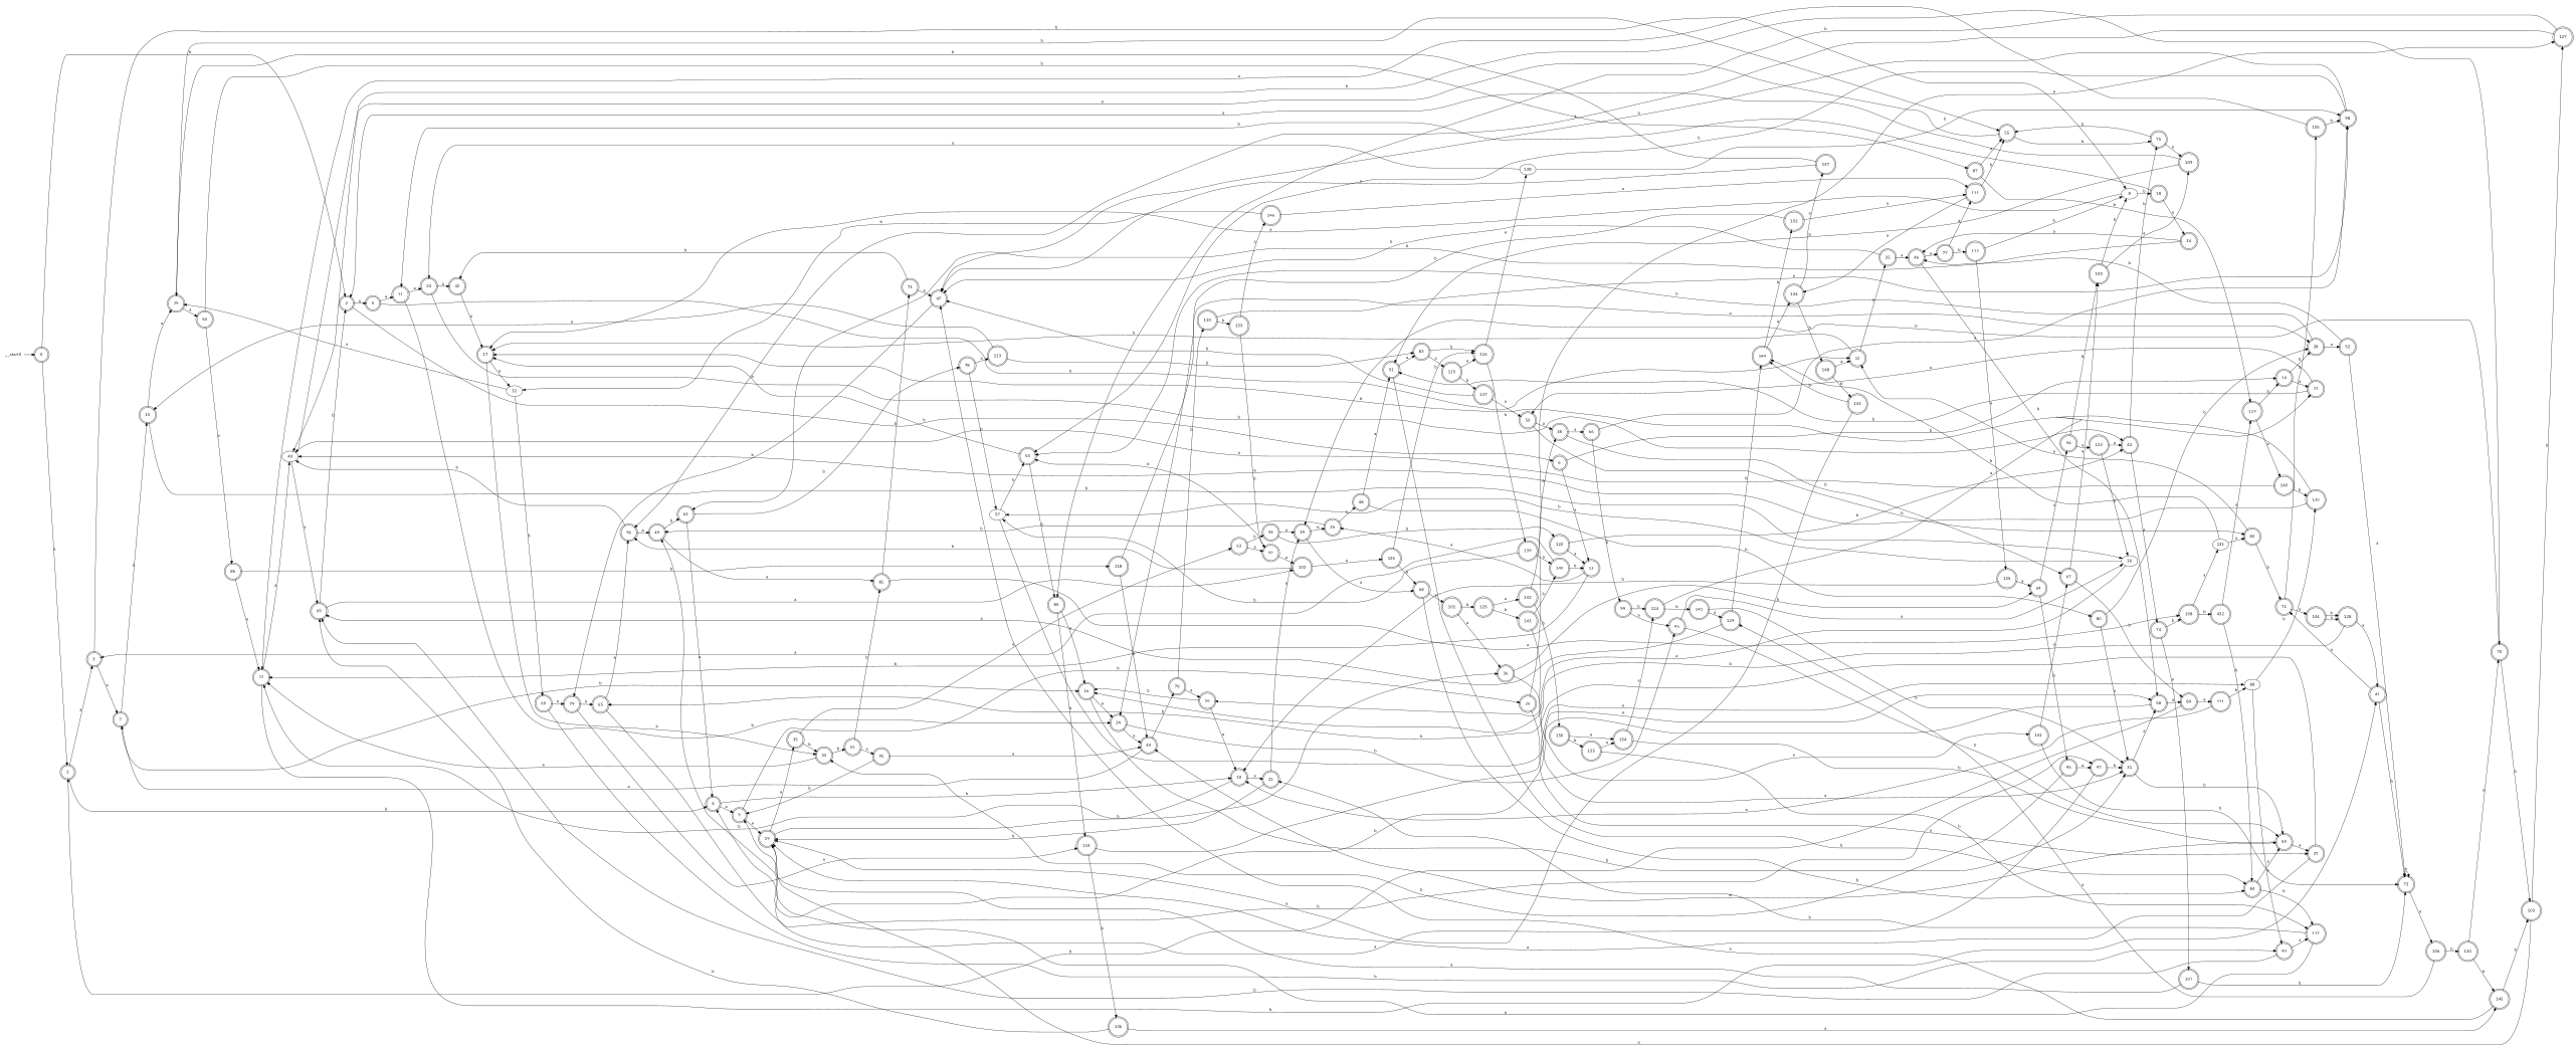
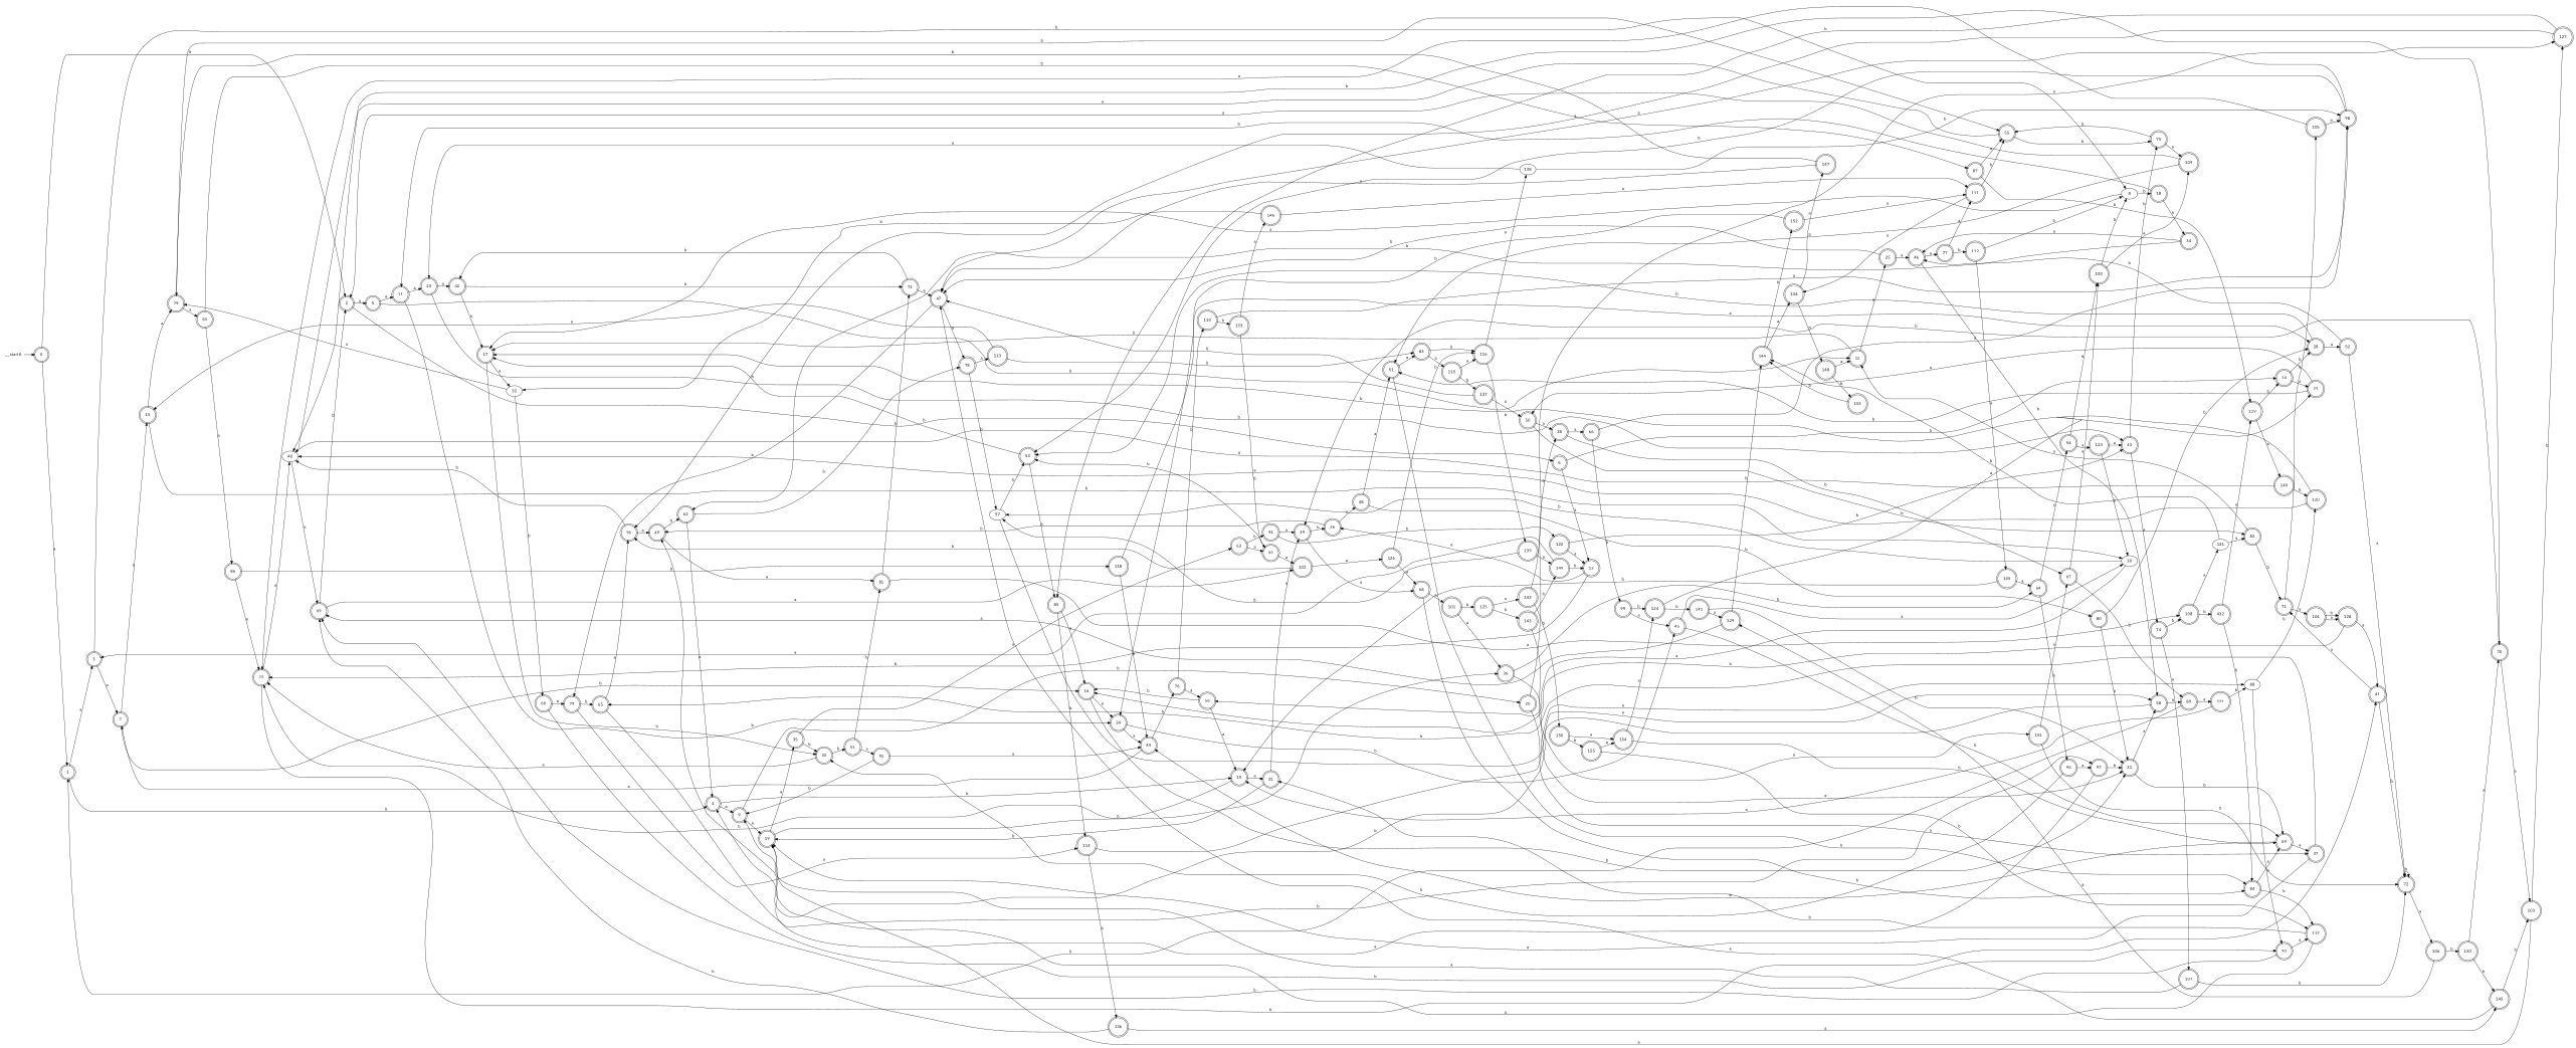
  digraph {
    fontname="IBM Plex Sans"
    rankdir=LR
    node [fontname="IBM Plex Sans" shape=doublecircle]
    edge [fontname="IBM Plex Sans"]
    __start0 [shape=none]
    0
    1
    2
    3
    4
    5
    6
    7
    8 [shape=""]
    9
    10
    11
    12
    13
    14
    15
    16
    17
    18
    19
    20
    21
    22
    23
    24
    25
    26
    27
    28
    29
    30 [shape=""]
    31
    32 [shape=""]
    33
    34
    35
    36
    37
    38
    39
    40 [shape=""]
    41
    42
    43
    44
    45
    46
    47
    48
    49
    50
    51
    52
    53
    54
    55
    56
    57 [shape=""]
    58
    59
    60
    61
    62
    63
    64
    65
    66
    67
    68
    69
    70
    71
    72
    73
    74
    75
    76
    77
    78
    79
    80
    81
    82
    83
    84
    85
    86
    87
    88 [shape=""]
    89
    90
    91
    92
    93
    94
    95
    96
    97
    98
    99
    100
    101
    102
    103
    104
    105
    106
    107
    108
    109
    110
    111
    112
    113
    114
    115
    116
    117
    118
    119
    120
    121
    122
    123
    124
    125
    126
    127
    128
    129
    130
    131 [shape=""]
    n134 [label=432]
    133
    134
    135
    136
    137
    138 [shape=""]
    139
    140
    141
    142
    143
    144
    145
    146
    147
    148
    149
    150
    151
    152
    153
    154
    155
    __start0 -> 0
    0 -> 1 [label=a]
    0 -> 2 [label=b]
    1 -> 3 [label=a]
    1 -> 4 [label=b]
    2 -> 5 [label=a]
    2 -> 6 [label=b]
    3 -> 7 [label=a]
    3 -> 8 [label=b]
    4 -> 9 [label=a]
    4 -> 10 [label=b]
    5 -> 11 [label=a]
    5 -> 12 [label=b]
    6 -> 13 [label=a]
    6 -> 14 [label=b]
    7 -> 15 [label=a]
    7 -> 16 [label=b]
    8 -> 17 [label=a]
    8 -> 18 [label=b]
    9 -> 19 [label=a]
    9 -> 20 [label=b]
    10 -> 21 [label=a]
    10 -> 22 [label=b]
    11 -> 23 [label=a]
    11 -> 24 [label=b]
    12 -> 17 [label=b]
    12 -> 25 [label=a]
    13 -> 22 [label=b]
    13 -> 26 [label=a]
    14 -> 27 [label=a]
    14 -> 28 [label=b]
    15 -> 29 [label=a]
    15 -> 30 [label=b]
    16 -> 24 [label=a]
    16 -> 31 [label=b]
    17 -> 32 [label=a]
    17 -> 33 [label=b]
    18 -> 11 [label=b]
    18 -> 34 [label=a]
    19 -> 35 [label=a]
    19 -> 36 [label=b]
    20 -> 37 [label=a]
    20 -> 38 [label=b]
    21 -> 19 [label=b]
    21 -> 39 [label=a]
    22 -> 40 [label=a]
    22 -> 41 [label=b]
    23 -> 42 [label=a]
    23 -> 43 [label=b]
    24 -> 44 [label=a]
    24 -> 45 [label=b]
    25 -> 46 [label=a]
    25 -> 47 [label=b]
    26 -> 48 [label=a]
    26 -> 49 [label=b]
    27 -> 50 [label=a]
    27 -> 51 [label=b]
    28 -> 52 [label=a]
    28 -> 53 [label=b]
    29 -> 54 [label=a]
    29 -> 55 [label=b]
    30 -> 56 [label=a]
    30 -> 57 [label=b]
    31 -> 58 [label=a]
    31 -> 59 [label=b]
    32 -> 29 [label=a]
    32 -> 60 [label=b]
    33 -> 22 [label=a]
    33 -> 61 [label=b]
    34 -> 46 [label=a]
    34 -> 62 [label=b]
    35 -> 33 [label=b]
    35 -> 63 [label=a]
    36 -> 31 [label=a]
    36 -> 64 [label=b]
    37 -> 19 [label=a]
    37 -> 65 [label=b]
    38 -> 66 [label=a]
    38 -> 67 [label=b]
    39 -> 26 [label=b]
    39 -> 68 [label=a]
    40 -> 69 [label=a]
    40 -> 70 [label=b]
    41 -> 71 [label=a]
    41 -> 72 [label=b]
    42 -> 17 [label=a]
+   42 -> 73 [label=b]
    43 -> 74 [label=a]
    43 -> 75 [label=b]
    44 -> 7 [label=a]
    44 -> 76 [label=b]
    45 -> 30 [label=a]
    45 -> 59 [label=b]
    46 -> 58 [label=b]
    46 -> 77 [label=a]
+   47 -> 78 [label=a]
    47 -> 79 [label=b]
    48 -> 51 [label=a]
    48 -> 80 [label=b]
    49 -> 62 [label=b]
    49 -> 81 [label=a]
    50 -> 38 [label=a]
    50 -> 82 [label=b]
    51 -> 83 [label=a]
    51 -> 84 [label=b]
    52 -> 46 [label=b]
    52 -> 72 [label=a]
    53 -> 17 [label=b]
    53 -> 85 [label=a]
    54 -> 86 [label=a]
    54 -> 87 [label=b]
    55 -> 40 [label=a]
    55 -> 75 [label=b]
    56 -> 10 [label=a]
    56 -> 16 [label=b]
    57 -> 53 [label=b]
    57 -> 88 [label=a]
    58 -> 49 [label=b]
    58 -> 89 [label=a]
    59 -> 37 [label=a]
    59 -> 44 [label=b]
    60 -> 79 [label=a]
    60 -> 90 [label=b]
    61 -> 81 [label=b]
    61 -> 91 [label=a]
    62 -> 4 [label=a]
    62 -> 78 [label=b]
    63 -> 92 [label=a]
    63 -> 93 [label=b]
    64 -> 94 [label=a]
    64 -> 95 [label=b]
    65 -> 96 [label=a]
    65 -> 97 [label=b]
    66 -> 98 [label=a]
    66 -> 99 [label=b]
    67 -> 89 [label=b]
    67 -> 100 [label=a]
    68 -> 84 [label=b]
    68 -> 101 [label=a]
    69 -> 2 [label=b]
    69 -> 102 [label=a]
    70 -> 39 [label=b]
    70 -> 103 [label=a]
    71 -> 104 [label=a]
    71 -> 105 [label=b]
    72 -> 72 [label=b]
    72 -> 106 [label=a]
    73 -> 42 [label=b]
    73 -> 47 [label=a]
    74 -> 107 [label=a]
    74 -> 108 [label=b]
    75 -> 55 [label=b]
    75 -> 109 [label=a]
    76 -> 56 [label=a]
    76 -> 110 [label=b]
    77 -> 111 [label=a]
    77 -> 112 [label=b]
    78 -> 57 [label=b]
    78 -> 113 [label=a]
    79 -> 65 [label=b]
    79 -> 114 [label=a]
    80 -> 28 [label=b]
    80 -> 31 [label=a]
    81 -> 73 [label=b]
    81 -> 108 [label=a]
    82 -> 12 [label=a]
    82 -> 71 [label=b]
    83 -> 115 [label=a]
    83 -> 116 [label=b]
    84 -> 59 [label=a]
    84 -> 117 [label=b]
    85 -> 16 [label=a]
    85 -> 114 [label=b]
    86 -> 22 [label=a]
    86 -> 118 [label=b]
    87 -> 55 [label=a]
    87 -> 119 [label=b]
    88 -> 90 [label=a]
    88 -> 120 [label=b]
    89 -> 1 [label=b]
    89 -> 121 [label=a]
    90 -> 69 [label=b]
    90 -> 117 [label=a]
    91 -> 9 [label=b]
    91 -> 44 [label=a]
    92 -> 53 [label=b]
    92 -> 102 [label=a]
    93 -> 39 [label=a]
    93 -> 122 [label=b]
    94 -> 100 [label=b]
    94 -> 123 [label=a]
    95 -> 33 [label=b]
    95 -> 97 [label=a]
    96 -> 40 [label=b]
    96 -> 49 [label=a]
    97 -> 4 [label=a]
    97 -> 31 [label=b]
    98 -> 47 [label=a]
    98 -> 53 [label=b]
    99 -> 45 [label=a]
    99 -> 124 [label=b]
    100 -> 8 [label=b]
    100 -> 109 [label=a]
    101 -> 36 [label=a]
    101 -> 125 [label=b]
    102 -> 96 [label=b]
    102 -> 126 [label=a]
    103 -> 19 [label=a]
    103 -> 127 [label=b]
    104 -> 128 [label=a]
    104 -> 128 [label=b]
    105 -> 22 [label=a]
    105 -> 98 [label=b]
    106 -> 129 [label=a]
    106 -> 130 [label=b]
    107 -> 19 [label=a]
    107 -> 72 [label=b]
    108 -> 131 [label=a]
    108 -> n134 [label=b]
    109 -> 2 [label=a]
    109 -> 51 [label=b]
    110 -> 98 [label=a]
    110 -> 133 [label=b]
    111 -> 55 [label=b]
    111 -> 134 [label=a]
    112 -> 8 [label=b]
    112 -> 135 [label=a]
    113 -> 15 [label=a]
    113 -> 83 [label=b]
    114 -> 58 [label=a]
    114 -> 136 [label=b]
    115 -> 116 [label=a]
    115 -> 137 [label=b]
    116 -> 138 [label=a]
    116 -> 139 [label=b]
    117 -> 9 [label=a]
    117 -> 21 [label=b]
    118 -> 28 [label=a]
    118 -> 44 [label=b]
    119 -> 14 [label=b]
    119 -> 140 [label=a]
    120 -> 17 [label=b]
    120 -> 40 [label=a]
    121 -> 10 [label=a]
    121 -> 88 [label=b]
    122 -> 13 [label=a]
    122 -> 43 [label=b]
    123 -> 30 [label=b]
    123 -> 43 [label=a]
    124 -> 27 [label=a]
    124 -> 141 [label=b]
    125 -> 142 [label=a]
    125 -> 143 [label=b]
    126 -> 68 [label=a]
    126 -> 116 [label=b]
    127 -> 85 [label=b]
    127 -> 96 [label=a]
    128 -> 16 [label=b]
    128 -> 41 [label=a]
    129 -> 69 [label=a]
    129 -> 144 [label=b]
    130 -> 70 [label=a]
    130 -> 145 [label=b]
    131 -> 82 [label=a]
    131 -> 144 [label=b]
    n134 -> 84 [label=b]
    n134 -> 119 [label=a]
    133 -> 92 [label=b]
    133 -> 146 [label=a]
    134 -> 147 [label=a]
    134 -> 148 [label=b]
    135 -> 10 [label=b]
    135 -> 64 [label=a]
    136 -> 69 [label=b]
    136 -> 145 [label=a]
    137 -> 47 [label=b]
    137 -> 50 [label=a]
    138 -> 23 [label=a]
    138 -> 98 [label=b]
    139 -> 57 [label=b]
    139 -> 149 [label=a]
    140 -> 40 [label=a]
    140 -> 120 [label=b]
    141 -> 31 [label=b]
    141 -> 129 [label=a]
    142 -> 127 [label=a]
    142 -> 150 [label=b]
    143 -> 149 [label=b]
    143 -> 151 [label=a]
    144 -> 134 [label=a]
    144 -> 152 [label=b]
    145 -> 47 [label=a]
    145 -> 103 [label=b]
    146 -> 32 [label=b]
    146 -> 111 [label=a]
    147 -> 29 [label=b]
    147 -> 47 [label=a]
    148 -> 12 [label=a]
    148 -> 153 [label=b]
    149 -> 3 [label=a]
    149 -> 13 [label=b]
    150 -> 154 [label=a]
    150 -> 155 [label=b]
    151 -> 67 [label=a]
    151 -> 72 [label=b]
    152 -> 24 [label=b]
    152 -> 111 [label=a]
-   153 -> 19 [label=a]
    153 -> 144 [label=b]
    154 -> 59 [label=b]
    154 -> 124 [label=a]
    155 -> 117 [label=b]
    155 -> 154 [label=a]
  }
